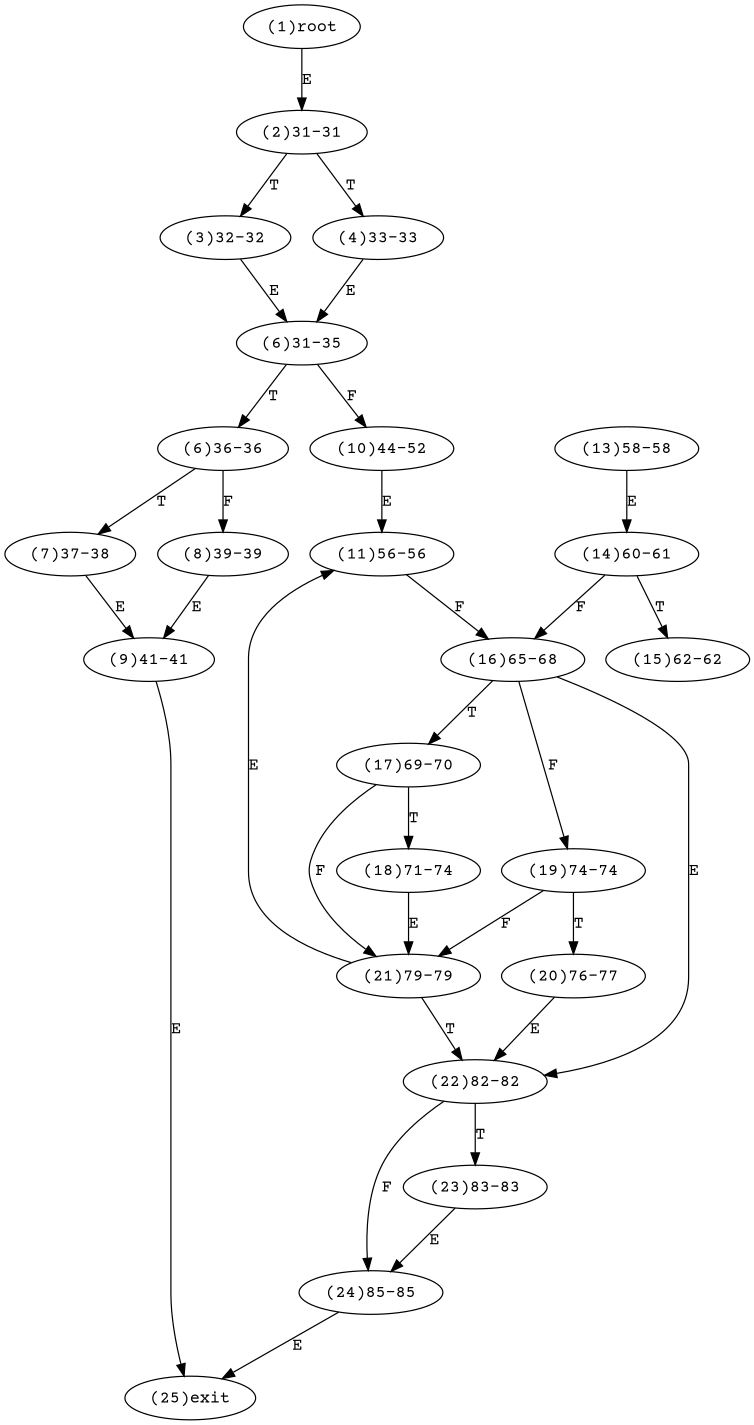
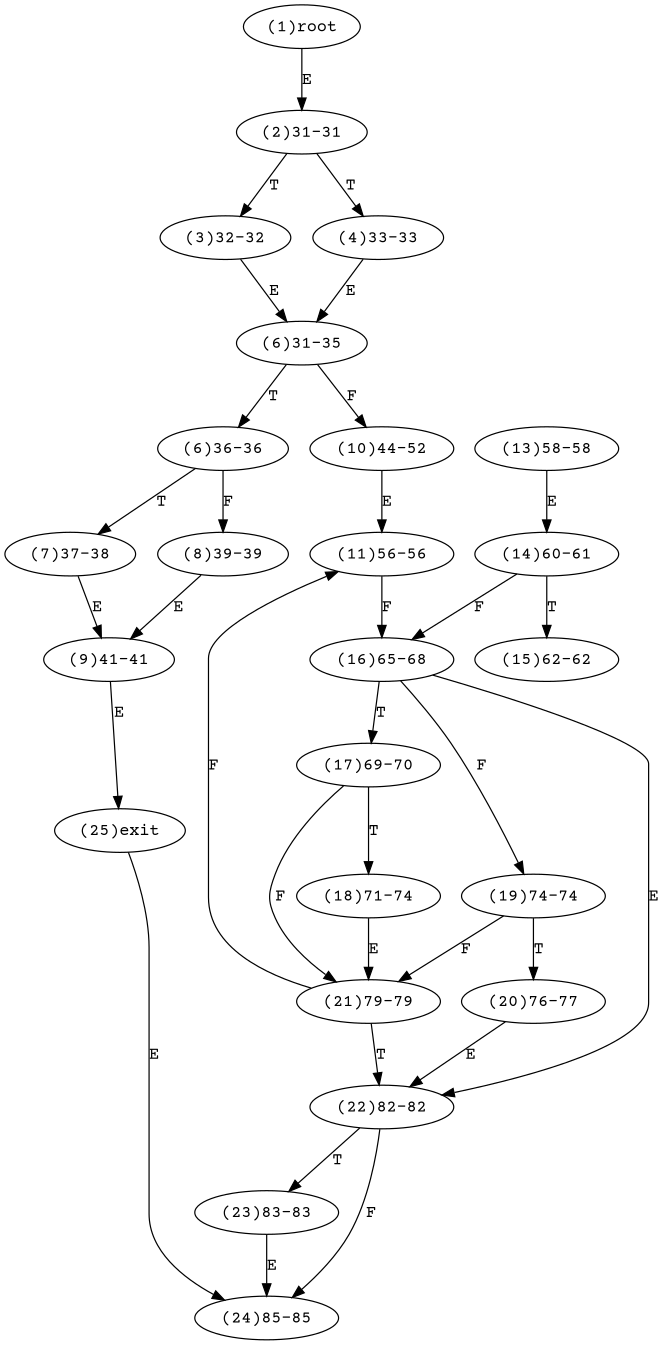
  digraph {
    fontname="Courier Prime"
    node [fontname="Courier Prime"]
    edge [fontname="Courier Prime"]
    n1 [label="(1)root"]
    n2 [label="(2)31-31"]
    n3 [label="(3)32-32"]
    n4 [label="(4)33-33"]
    n5 [label="(6)31-35"]
    n6 [label="(6)36-36"]
    n7 [label="(10)44-52"]
    n8 [label="(7)37-38"]
    n9 [label="(8)39-39"]
    n10 [label="(11)56-56"]
    n11 [label="(9)41-41"]
    n12 [label="(25)exit"]
    n13 [label="(16)65-68"]
    n14 [label="(22)82-82"]
    n15 [label="(17)69-70"]
    n16 [label="(19)74-74"]
    n17 [label="(13)58-58"]
    n18 [label="(14)60-61"]
    n19 [label="(15)62-62"]
    n20 [label="(23)83-83"]
    n21 [label="(24)85-85"]
    n22 [label="(18)71-74"]
    n23 [label="(21)79-79"]
    n24 [label="(20)76-77"]
    n1 -> n2 [label=E]
    n2 -> n3 [label=T]
    n2 -> n4 [label=T]
    n3 -> n5 [label=E]
    n4 -> n5 [label=E]
    n5 -> n6 [label=T]
    n5 -> n7 [label=F]
    n6 -> n8 [label=T]
    n6 -> n9 [label=F]
    n7 -> n10 [label=E]
    n8 -> n11 [label=E]
    n9 -> n11 [label=E]
    n10 -> n13 [label=F]
    n11 -> n12 [label=E]
    n13 -> n14 [label=E]
    n13 -> n15 [label=T]
    n13 -> n16 [label=F]
    n14 -> n20 [label=T]
    n14 -> n21 [label=F]
    n15 -> n22 [label=T]
    n15 -> n23 [label=F]
    n16 -> n23 [label=F]
    n16 -> n24 [label=T]
    n17 -> n18 [label=E]
    n18 -> n13 [label=F]
    n18 -> n19 [label=T]
    n20 -> n21 [label=E]
-   n21 -> n12 [label=E]
+   n12 -> n21 [label=E]
    n22 -> n23 [label=E]
-   n23 -> n10 [label=E]
+   n23 -> n10 [label=F]
    n23 -> n14 [label=T]
    n24 -> n14 [label=E]
  }
